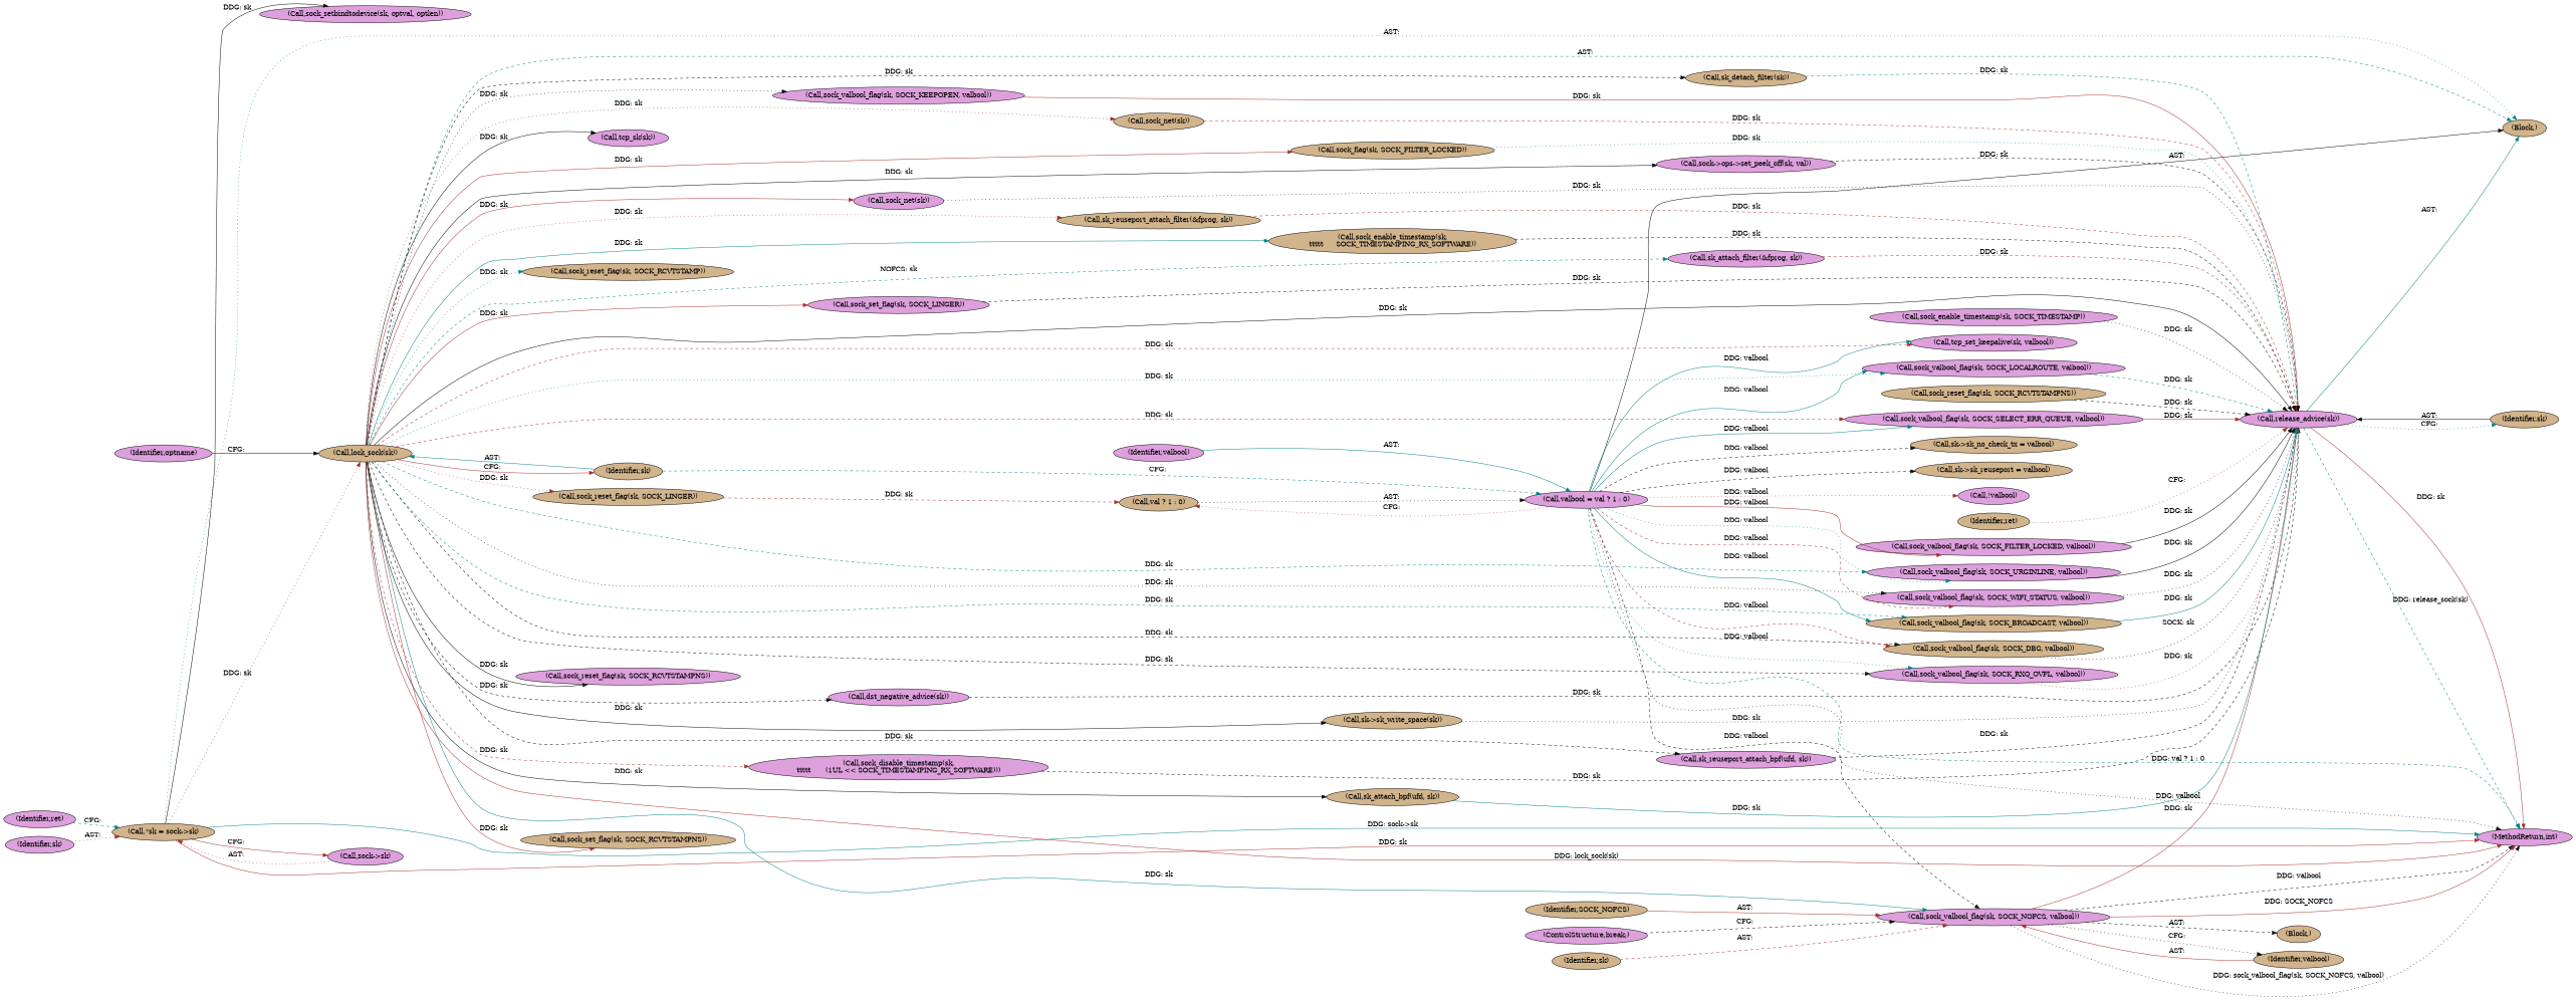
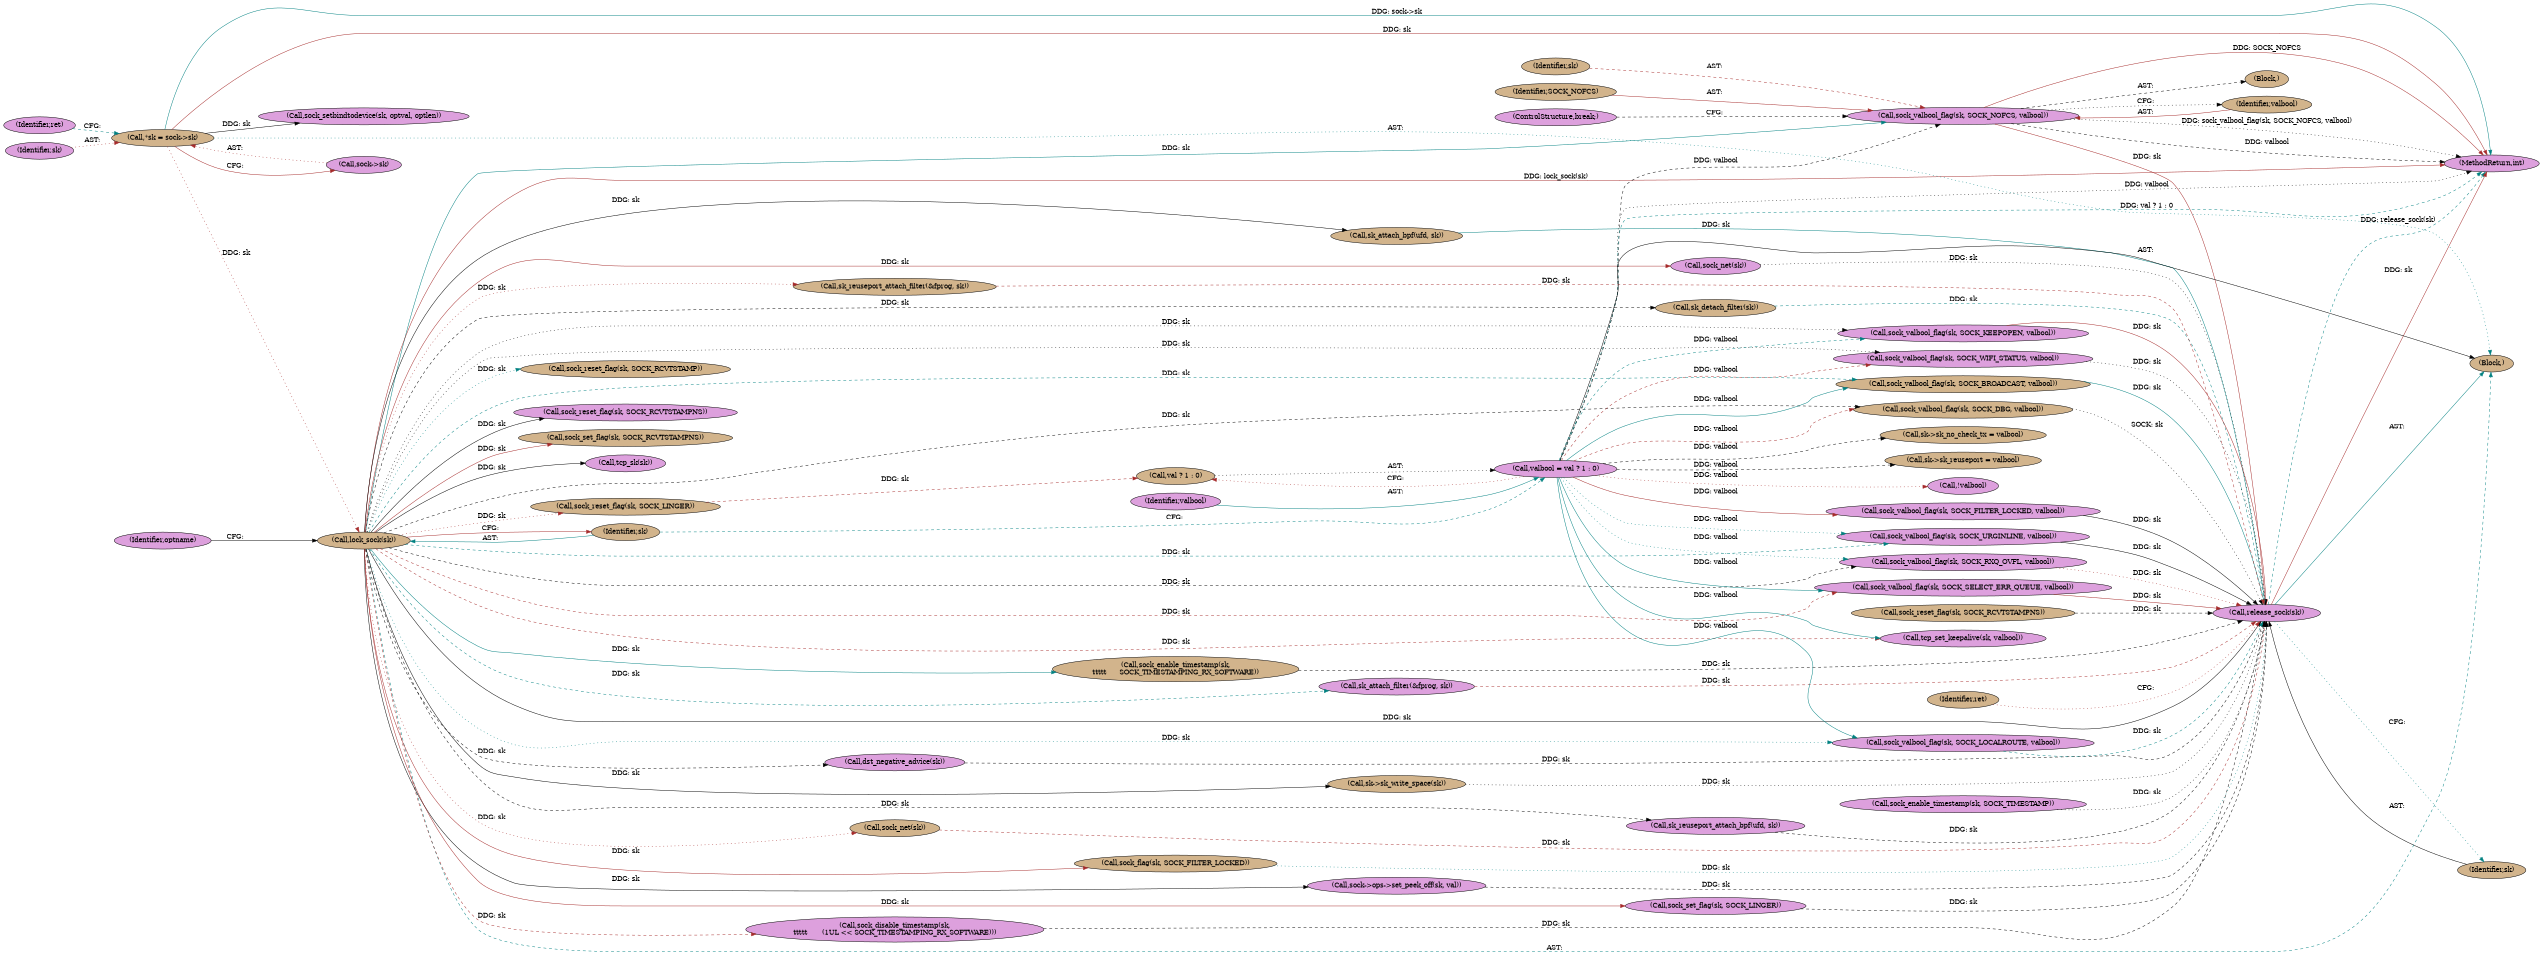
  digraph {
    rankdir=LR
    node [fillcolor=plum style=filled]
    edge [color=black style=solid]
    n1 [label="(Call,sock_valbool_flag(sk, SOCK_NOFCS, valbool))"]
-   n2 [label="(Call,release_advice(sk))"]
+   n2 [label="(Call,release_sock(sk))"]
    n3 [fillcolor=tan label="(Block,)"]
    n4 [fillcolor=tan label="(Identifier,valbool)"]
    n5 [label="(MethodReturn,int)"]
    n6 [fillcolor=tan label="(Block,)"]
    n7 [fillcolor=tan label="(Identifier,sk)"]
    n8 [fillcolor=tan label="(Call,lock_sock(sk))"]
    n9 [fillcolor=tan label="(Call,sock_reset_flag(sk, SOCK_LINGER))"]
    n10 [fillcolor=tan label="(Call,sock_reset_flag(sk, SOCK_RCVTSTAMP))"]
    n11 [label="(Call,sock_valbool_flag(sk, SOCK_SELECT_ERR_QUEUE, valbool))"]
    n12 [label="(Call,dst_negative_advice(sk))"]
    n13 [label="(Call,sock_valbool_flag(sk, SOCK_URGINLINE, valbool))"]
    n14 [fillcolor=tan label="(Call,sk->sk_write_space(sk))"]
    n15 [label="(Call,sk_reuseport_attach_bpf(ufd, sk))"]
    n16 [fillcolor=tan label="(Call,sock_valbool_flag(sk, SOCK_DBG, valbool))"]
    n17 [label="(Call,sock_disable_timestamp(sk,\n\t\t\t\t\t       (1UL << SOCK_TIMESTAMPING_RX_SOFTWARE)))"]
    n18 [fillcolor=tan label="(Identifier,sk)"]
    n19 [label="(Call,sock_valbool_flag(sk, SOCK_RXQ_OVFL, valbool))"]
    n20 [fillcolor=tan label="(Call,sk_attach_bpf(ufd, sk))"]
    n21 [fillcolor=tan label="(Call,sk_detach_filter(sk))"]
    n22 [label="(Call,sock_valbool_flag(sk, SOCK_KEEPOPEN, valbool))"]
    n23 [fillcolor=tan label="(Call,sock_net(sk))"]
    n24 [label="(Call,sock_reset_flag(sk, SOCK_RCVTSTAMPNS))"]
    n25 [fillcolor=tan label="(Call,sock_flag(sk, SOCK_FILTER_LOCKED))"]
    n26 [label="(Call,sock->ops->set_peek_off(sk, val))"]
    n27 [label="(Call,sock_net(sk))"]
    n28 [label="(Call,sock_valbool_flag(sk, SOCK_WIFI_STATUS, valbool))"]
    n29 [label="(Call,tcp_set_keepalive(sk, valbool))"]
    n30 [fillcolor=tan label="(Call,sock_valbool_flag(sk, SOCK_BROADCAST, valbool))"]
    n31 [fillcolor=tan label="(Call,sk_reuseport_attach_filter(&fprog, sk))"]
    n32 [fillcolor=tan label="(Call,sock_enable_timestamp(sk,\n\t\t\t\t\t      SOCK_TIMESTAMPING_RX_SOFTWARE))"]
    n33 [label="(Call,sk_attach_filter(&fprog, sk))"]
    n34 [fillcolor=tan label="(Call,sock_set_flag(sk, SOCK_RCVTSTAMPNS))"]
    n35 [label="(Call,sock_valbool_flag(sk, SOCK_LOCALROUTE, valbool))"]
    n36 [label="(Call,sock_set_flag(sk, SOCK_LINGER))"]
    n37 [label="(Call,tcp_sk(sk))"]
    n38 [fillcolor=tan label="(Call,val ? 1 : 0)"]
    n39 [label="(Call,valbool = val ? 1 : 0)"]
    n40 [fillcolor=tan label="(Call,*sk = sock->sk)"]
    n41 [label="(Call,sock->sk)"]
    n42 [label="(Call,sock_setbindtodevice(sk, optval, optlen))"]
    n43 [fillcolor=tan label="(Call,sk->sk_no_check_tx = valbool)"]
    n44 [fillcolor=tan label="(Call,sk->sk_reuseport = valbool)"]
    n45 [label="(Call,sock_valbool_flag(sk, SOCK_FILTER_LOCKED, valbool))"]
    n46 [label="(Call,!valbool)"]
    n47 [fillcolor=tan label="(Identifier,sk)"]
    n48 [label="(Identifier,valbool)"]
    n49 [label="(Identifier,optname)"]
    n50 [fillcolor=tan label="(Call,sock_reset_flag(sk, SOCK_RCVTSTAMPNS))"]
    n51 [fillcolor=tan label="(Identifier,ret)"]
    n52 [fillcolor=tan label="(Identifier,SOCK_NOFCS)"]
    n53 [label="(Identifier,ret)"]
    n54 [label="(Identifier,sk)"]
    n55 [label="(Call,sock_enable_timestamp(sk, SOCK_TIMESTAMP))"]
    n56 [label="(ControlStructure,break;)"]
    n1 -> n2 [color=brown label="DDG: sk"]
    n1 -> n3 [label="AST: " style=dashed]
    n1 -> n4 [label="CFG: " style=dotted]
    n1 -> n5 [label="DDG: valbool" style=dashed]
    n1 -> n5 [color=brown label="DDG: SOCK_NOFCS"]
    n1 -> n5 [label="DDG: sock_valbool_flag(sk, SOCK_NOFCS, valbool)" style=dotted]
    n2 -> n5 [color=teal label="DDG: release_sock(sk)" style=dashed]
    n2 -> n5 [color=brown label="DDG: sk"]
    n2 -> n6 [color=teal label="AST: "]
    n2 -> n7 [color=teal label="CFG: " style=dotted]
    n4 -> n1 [color=brown label="AST: "]
    n7 -> n2 [label="AST: "]
    n8 -> n1 [color=teal label="DDG: sk"]
    n8 -> n2 [label="DDG: sk"]
    n8 -> n5 [color=brown label="DDG: lock_sock(sk)"]
    n8 -> n6 [color=teal label="AST: " style=dashed]
    n8 -> n9 [color=brown label="DDG: sk" style=dotted]
    n8 -> n10 [color=teal label="DDG: sk" style=dotted]
    n8 -> n11 [color=brown label="DDG: sk" style=dashed]
    n8 -> n12 [label="DDG: sk" style=dashed]
    n8 -> n13 [color=teal label="DDG: sk" style=dashed]
    n8 -> n14 [label="DDG: sk"]
    n8 -> n15 [label="DDG: sk" style=dashed]
    n8 -> n16 [label="DDG: sk" style=dashed]
    n8 -> n17 [color=brown label="DDG: sk" style=dashed]
    n8 -> n18 [color=brown label="CFG: "]
    n8 -> n19 [label="DDG: sk" style=dashed]
    n8 -> n20 [label="DDG: sk"]
    n8 -> n21 [label="DDG: sk" style=dashed]
    n8 -> n22 [label="DDG: sk" style=dotted]
    n8 -> n23 [color=brown label="DDG: sk" style=dotted]
    n8 -> n24 [label="DDG: sk"]
    n8 -> n25 [color=brown label="DDG: sk"]
    n8 -> n26 [label="DDG: sk"]
    n8 -> n27 [color=brown label="DDG: sk"]
    n8 -> n28 [label="DDG: sk" style=dotted]
    n8 -> n29 [color=brown label="DDG: sk" style=dashed]
    n8 -> n30 [color=teal label="DDG: sk" style=dashed]
    n8 -> n31 [color=brown label="DDG: sk" style=dotted]
    n8 -> n32 [color=teal label="DDG: sk"]
-   n8 -> n33 [color=teal label="NOFCS: sk" style=dashed]
+   n8 -> n33 [color=teal label="DDG: sk" style=dashed]
    n8 -> n34 [color=brown label="DDG: sk"]
    n8 -> n35 [color=teal label="DDG: sk" style=dotted]
    n8 -> n36 [color=brown label="DDG: sk"]
    n8 -> n37 [label="DDG: sk"]
    n9 -> n38 [color=brown label="DDG: sk" style=dashed]
    n11 -> n2 [color=brown label="DDG: sk"]
    n12 -> n2 [label="DDG: sk" style=dashed]
    n13 -> n2 [label="DDG: sk"]
    n14 -> n2 [label="DDG: sk" style=dotted]
    n15 -> n2 [label="DDG: sk" style=dashed]
    n16 -> n2 [label="SOCK: sk" style=dotted]
    n17 -> n2 [label="DDG: sk" style=dashed]
    n18 -> n8 [color=teal label="AST: "]
    n18 -> n39 [color=teal label="CFG: " style=dashed]
    n19 -> n2 [color=brown label="DDG: sk" style=dotted]
    n20 -> n2 [color=teal label="DDG: sk"]
    n21 -> n2 [color=teal label="DDG: sk" style=dashed]
    n22 -> n2 [color=brown label="DDG: sk"]
    n23 -> n2 [color=brown label="DDG: sk" style=dashed]
    n25 -> n2 [color=teal label="DDG: sk" style=dotted]
    n26 -> n2 [label="DDG: sk" style=dashed]
    n27 -> n2 [label="DDG: sk" style=dotted]
    n28 -> n2 [label="DDG: sk" style=dotted]
    n30 -> n2 [color=teal label="DDG: sk"]
    n31 -> n2 [color=brown label="DDG: sk" style=dashed]
    n32 -> n2 [label="DDG: sk" style=dashed]
    n33 -> n2 [color=brown label="DDG: sk" style=dashed]
    n35 -> n2 [color=teal label="DDG: sk" style=dashed]
    n36 -> n2 [label="DDG: sk" style=dashed]
    n38 -> n39 [label="AST: " style=dotted]
    n39 -> n1 [label="DDG: valbool" style=dashed]
    n39 -> n5 [color=teal label="DDG: val ? 1 : 0" style=dashed]
    n39 -> n5 [label="DDG: valbool" style=dotted]
    n39 -> n6 [label="AST: "]
    n39 -> n11 [color=teal label="DDG: valbool"]
    n39 -> n13 [color=teal label="DDG: valbool" style=dotted]
    n39 -> n16 [color=brown label="DDG: valbool" style=dashed]
    n39 -> n19 [color=teal label="DDG: valbool" style=dotted]
+   n39 -> n22 [color=teal label="DDG: valbool" style=dashed]
    n39 -> n28 [color=brown label="DDG: valbool" style=dashed]
    n39 -> n29 [color=teal label="DDG: valbool"]
    n39 -> n30 [color=teal label="DDG: valbool"]
    n39 -> n35 [color=teal label="DDG: valbool"]
    n39 -> n38 [color=brown label="CFG: " style=dotted]
    n39 -> n43 [label="DDG: valbool" style=dashed]
    n39 -> n44 [label="DDG: valbool" style=dashed]
    n39 -> n45 [color=brown label="DDG: valbool"]
    n39 -> n46 [color=brown label="DDG: valbool" style=dotted]
    n40 -> n5 [color=teal label="DDG: sock->sk"]
    n40 -> n5 [color=brown label="DDG: sk"]
    n40 -> n6 [color=teal label="AST: " style=dotted]
    n40 -> n8 [color=brown label="DDG: sk" style=dotted]
    n40 -> n41 [color=brown label="CFG: "]
    n40 -> n42 [label="DDG: sk"]
    n41 -> n40 [color=brown label="AST: " style=dotted]
    n45 -> n2 [label="DDG: sk"]
    n47 -> n1 [color=brown label="AST: " style=dashed]
    n48 -> n39 [color=teal label="AST: "]
    n49 -> n8 [label="CFG: "]
    n50 -> n2 [label="DDG: sk" style=dashed]
    n51 -> n2 [color=brown label="CFG: " style=dotted]
    n52 -> n1 [color=brown label="AST: "]
    n53 -> n40 [color=teal label="CFG: " style=dashed]
    n54 -> n40 [color=brown label="AST: " style=dotted]
    n55 -> n2 [label="DDG: sk" style=dotted]
    n56 -> n1 [label="CFG: " style=dashed]
  }
